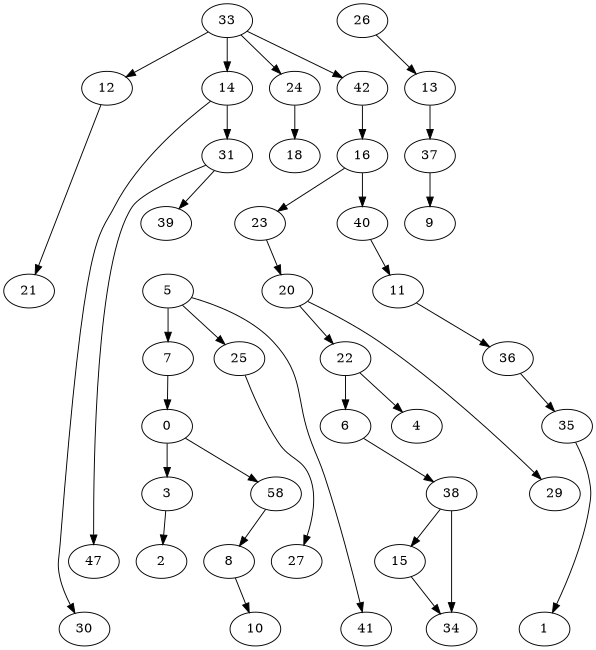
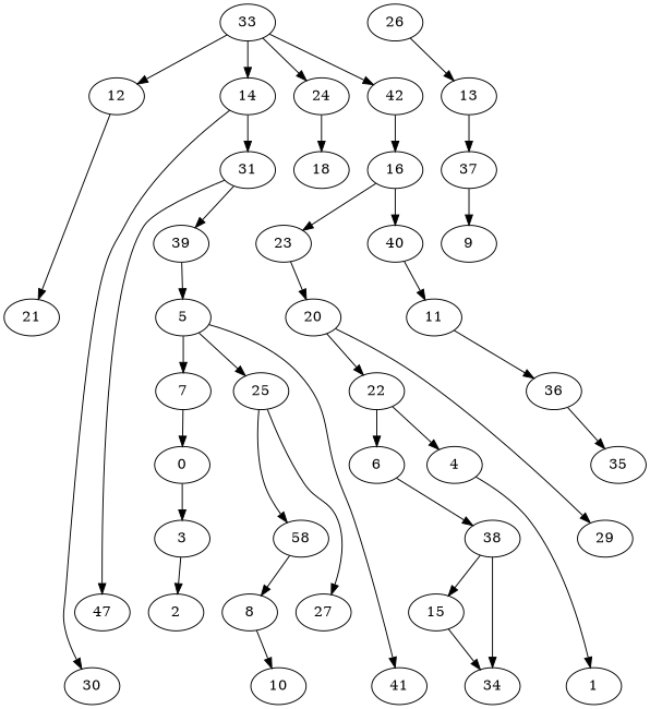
  digraph {
    edge [weight=0]
    0
    3
    n3 [label=58]
    2
    8
    5
    7
    25
    41
    27
    6
    38
    15
    34
    10
    11
    36
    35
    12
    21
    13
    37
    9
    14
    30
    31
    n27 [label=47]
    39
    16
    23
    40
    20
    26
    22
    29
    4
    24
    18
    n39 [label=42]
    33
    1
    0 -> 3
-   0 -> n3
+   25 -> n3
    3 -> 2
    n3 -> 8
    8 -> 10
    5 -> 7 [weight=1]
    5 -> 25
    5 -> 41
    7 -> 0
    25 -> 27
    6 -> 38
    38 -> 15
    38 -> 34 [weight=1]
    15 -> 34
    11 -> 36
    36 -> 35
-   35 -> 1
+   4 -> 1
    12 -> 21
    13 -> 37
    37 -> 9
    14 -> 30
    14 -> 31 [weight=1]
    31 -> n27
    31 -> 39
+   39 -> 5
    16 -> 23
    16 -> 40 [weight=1]
    23 -> 20
    40 -> 11
    20 -> 22
    20 -> 29
    26 -> 13
    22 -> 6 [weight=1]
    22 -> 4
    24 -> 18
    n39 -> 16
    33 -> 12
    33 -> 14 [weight=1]
    33 -> 24
    33 -> n39
  }
